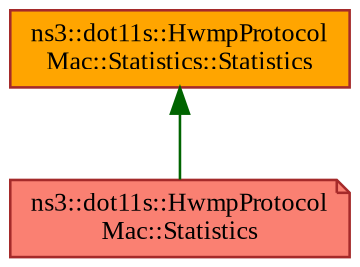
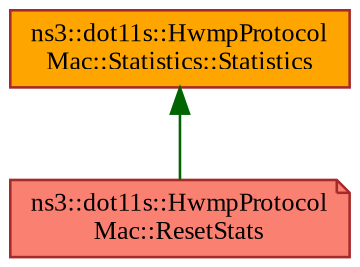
  digraph {
    rankdir=TB
    fontname="Liberation Serif"
    node [color=brown fontname="Liberation Serif" fontsize=10 style=filled]
    n1 [fillcolor=orange fontcolor=black height=0.2 label="ns3::dot11s::HwmpProtocol\lMac::Statistics::Statistics" shape=box width=0.4]
-   n2 [fillcolor=salmon height=0.2 label="ns3::dot11s::HwmpProtocol\lMac::Statistics" shape=note width=0.4]
+   n2 [fillcolor=salmon height=0.2 label="ns3::dot11s::HwmpProtocol\lMac::ResetStats" shape=note width=0.4]
    n1 -> n2 [color=darkgreen dir=back fontname="Liberation Serif" fontsize=10 labelfontname=Helvetica labelfontsize=10 style=solid]
  }
